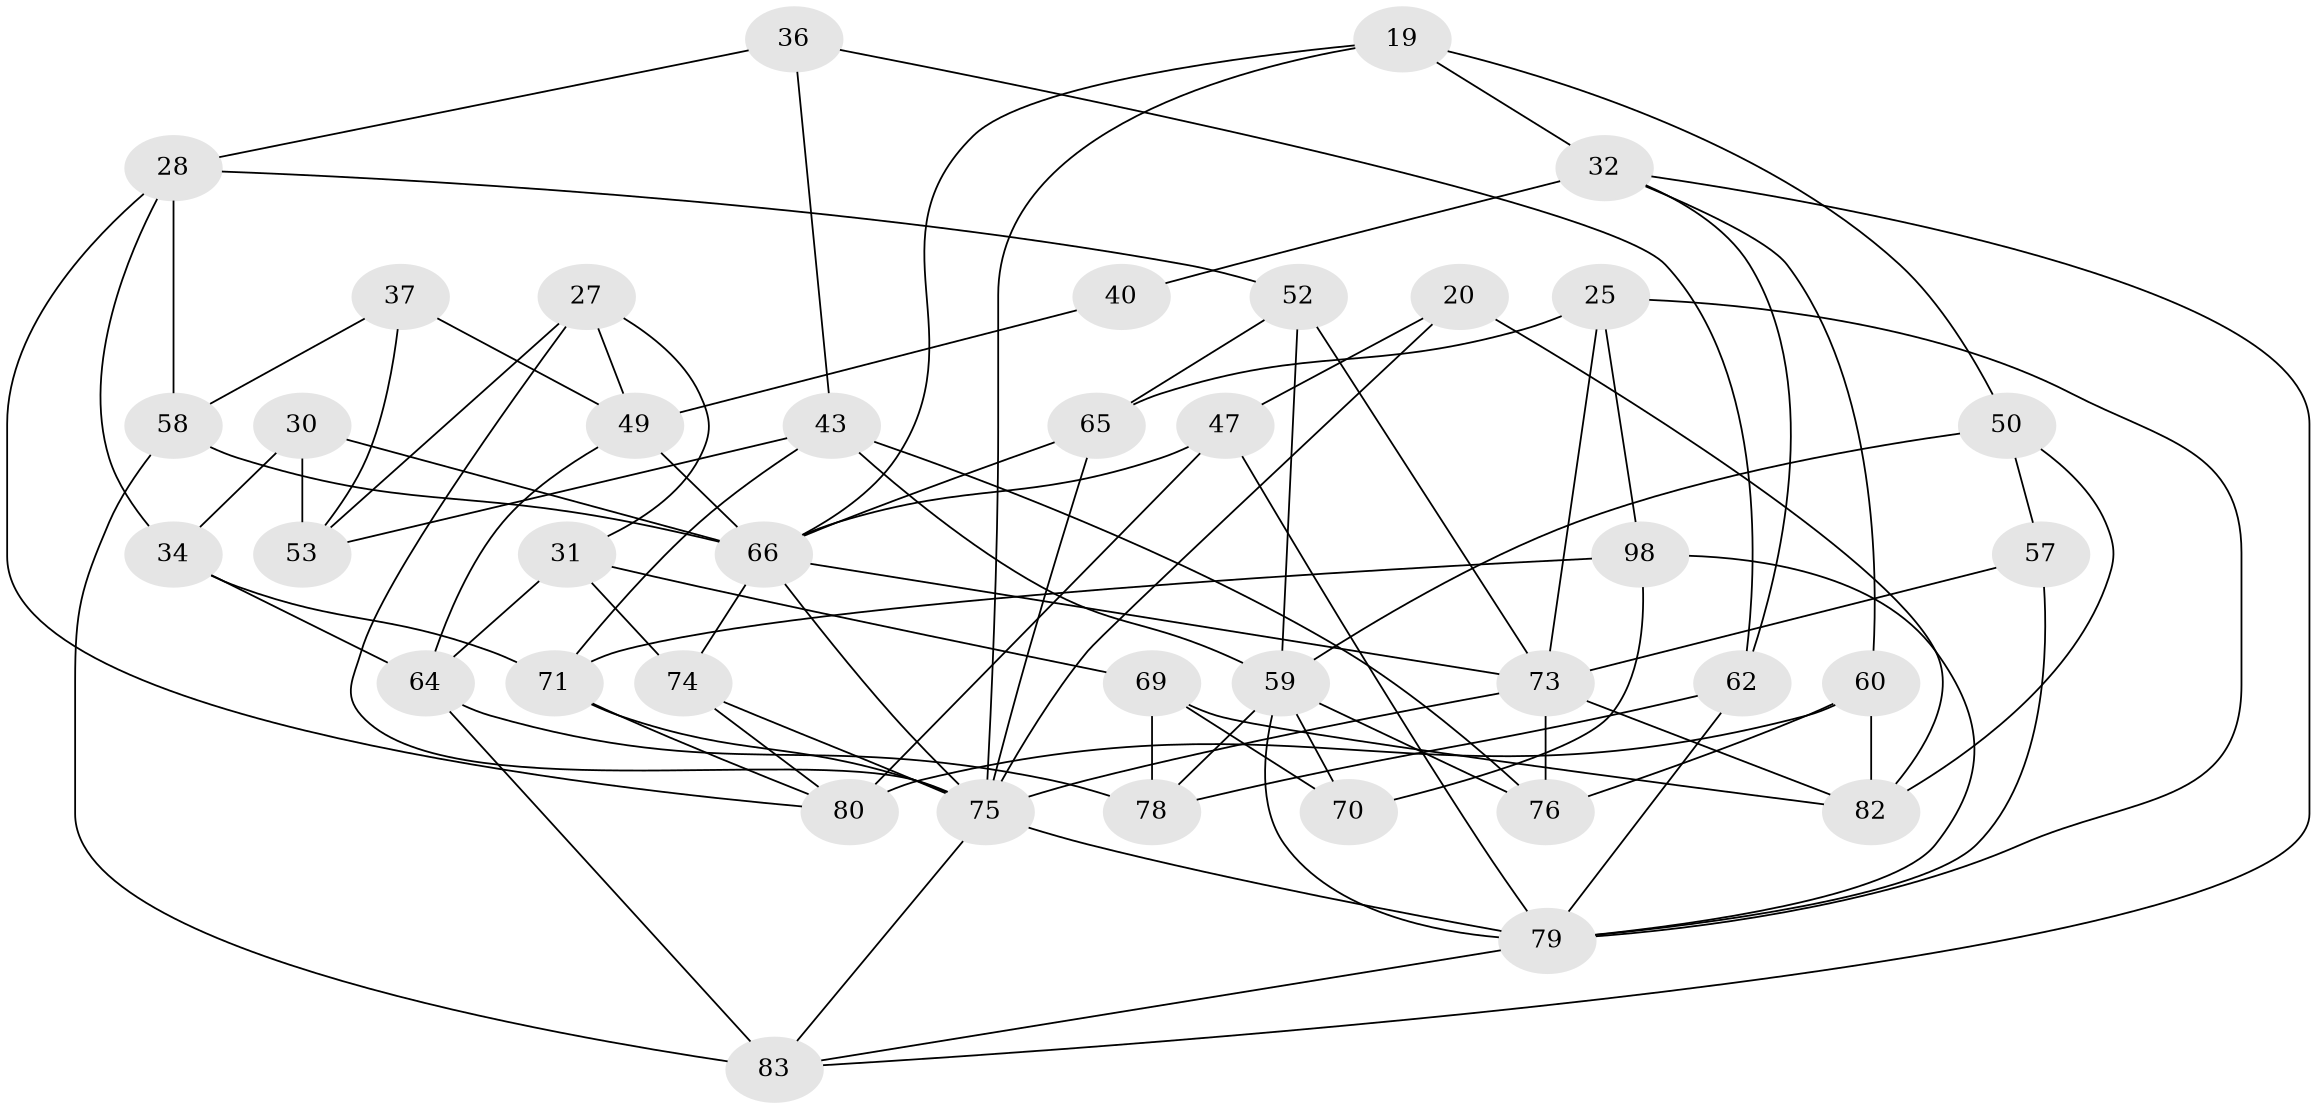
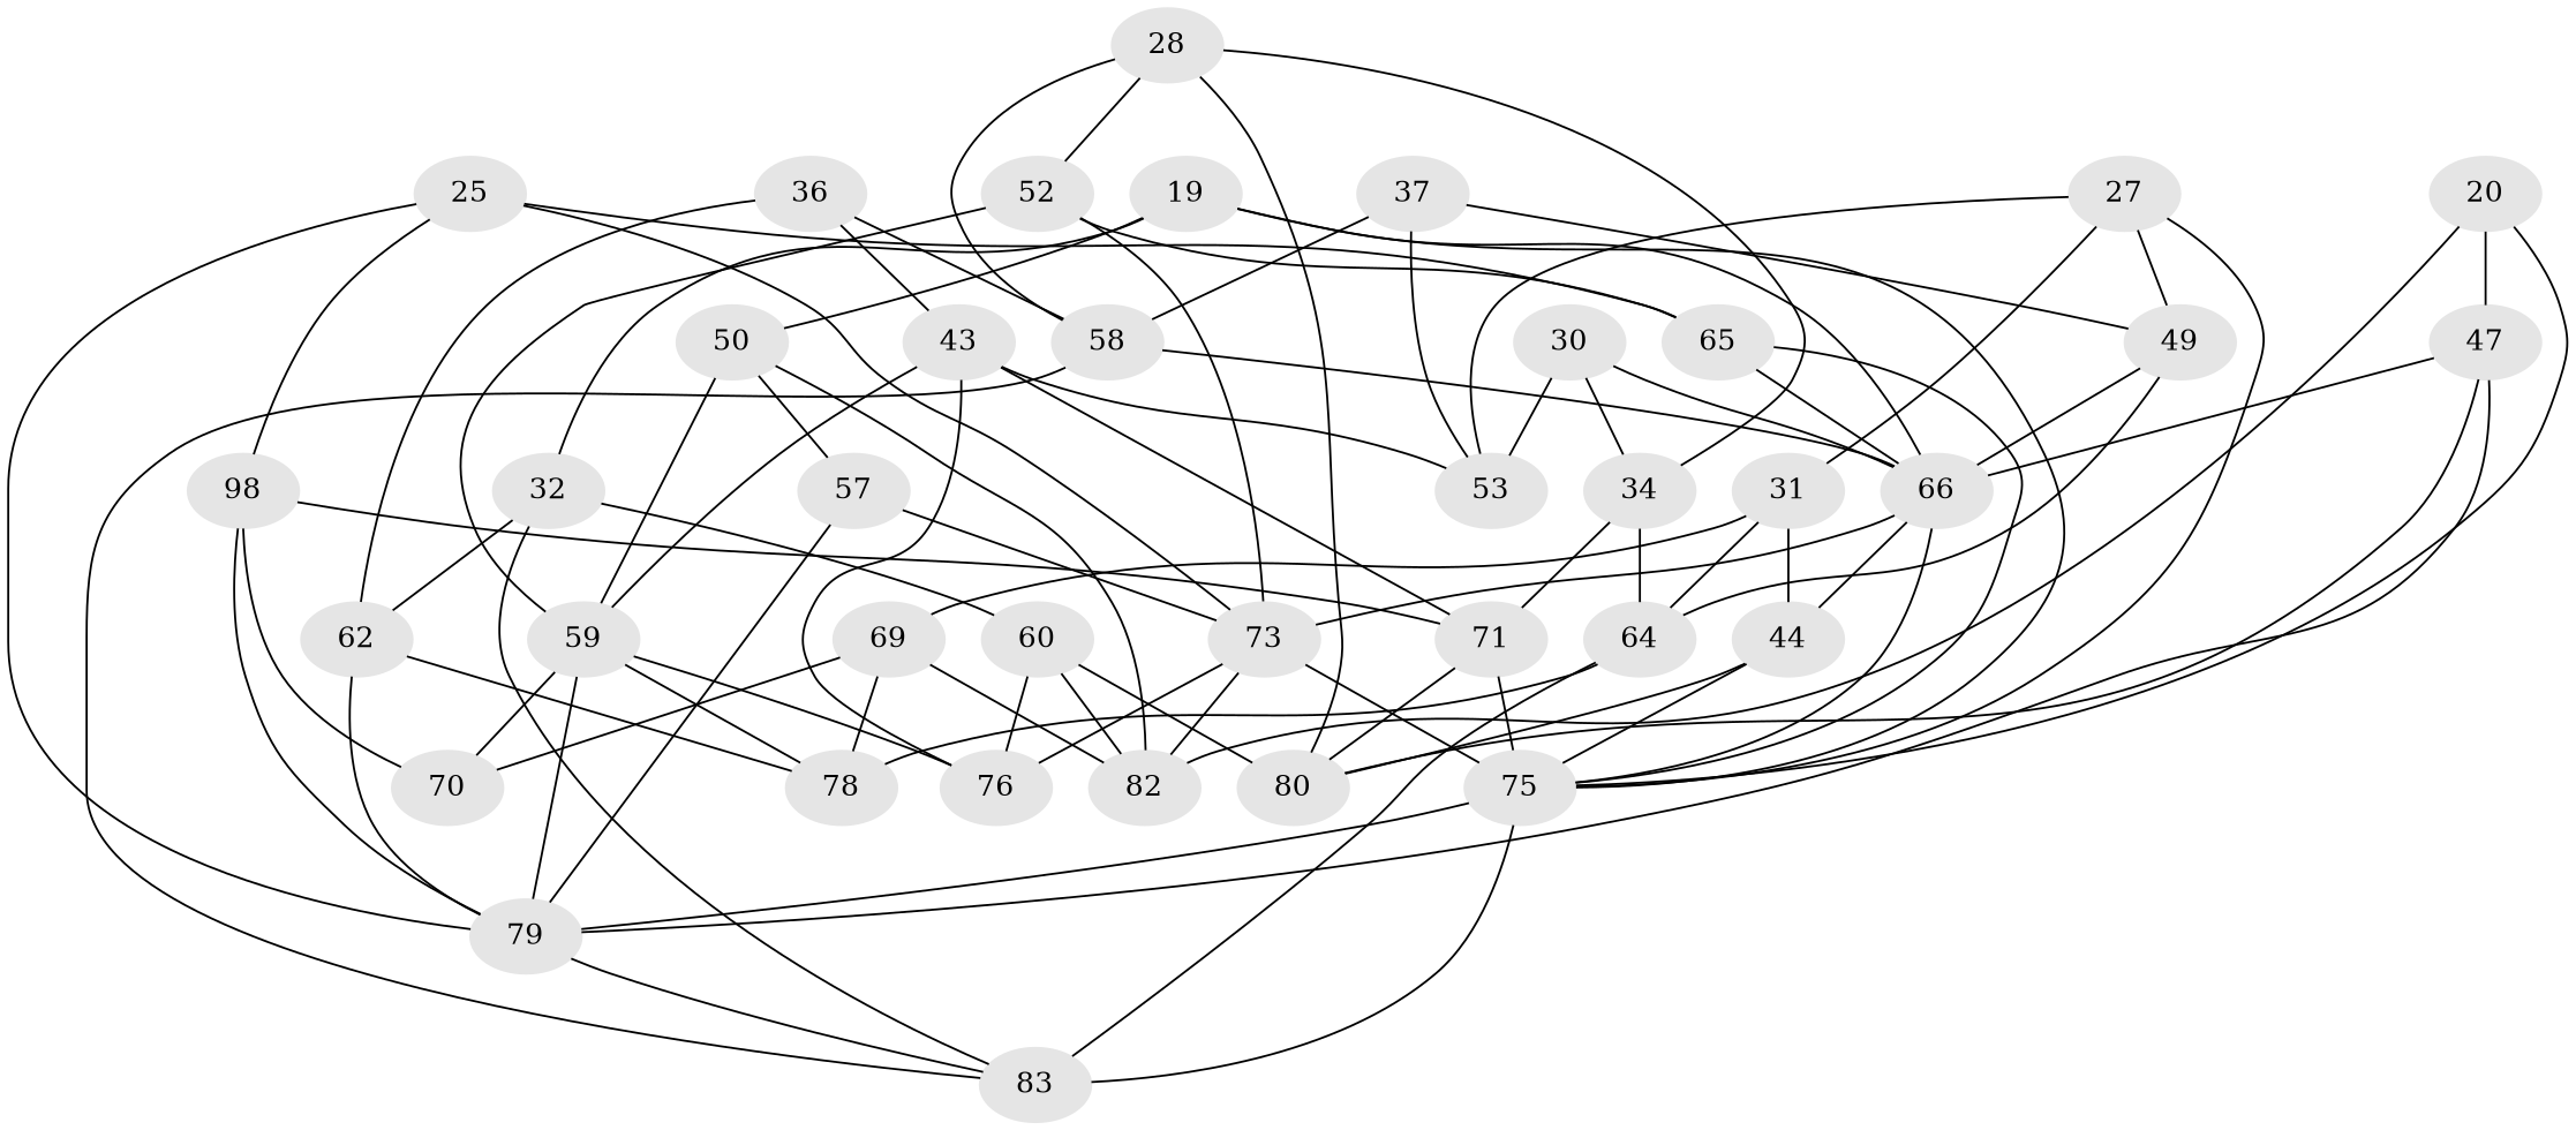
  graph {
    node [color=gray90 style=filled]
    32 [super="+16"]
-   40
    60 [super="+45"]
    62 [super="+42"]
    83 [super="+72"]
    19
    50
    66 [super="+51"]
    75 [super="+67"]
    59 [super="+1+12+54"]
    82 [super="+81"]
    57
    73 [super="+9+63+13+48"]
-   74
+   74 [label=44]
    79 [super="+56+41"]
    20
    47
    80 [super="+5+77"]
    76 [super="+23"]
    70
    78
    25 [super="+22"]
    65
    n24 [label=98 super="+14"]
    71 [super="+17"]
    27
    31
    49 [super="+35"]
    53 [super="+39+3"]
    64 [super="+24"]
    69
    28
    34
    52
    58 [super="+26"]
    30
    43 [super="+2"]
    36
    37
-   32 -- 40 [weight=2]
    32 -- 60
    32 -- 62
    32 -- 83
-   40 -- 49 [weight=2]
    60 -- 82 [weight=2]
    60 -- 80 [weight=3]
    60 -- 76 [weight=2]
    62 -- 79 [weight=3]
    62 -- 78
    19 -- 32
    19 -- 50
    19 -- 66
    19 -- 75
    50 -- 59
    50 -- 82
    50 -- 57
    66 -- 75
    66 -- 73 [weight=3]
    66 -- 74
    75 -- 83
    75 -- 79 [weight=2]
    59 -- 79 [weight=2]
    59 -- 76
    59 -- 70
    59 -- 78
    57 -- 73 [weight=2]
    57 -- 79
    73 -- 75 [weight=4]
    73 -- 82
    73 -- 76 [weight=2]
    74 -- 75
    74 -- 80
    79 -- 83
    20 -- 75
    20 -- 82
    20 -- 47
    47 -- 66
    47 -- 79
    47 -- 80
    25 -- 73
    25 -- 79
    25 -- 65
    25 -- n24
    65 -- 66
    65 -- 75
    n24 -- 79
    n24 -- 70 [weight=2]
    n24 -- 71
    71 -- 75 [weight=2]
    71 -- 80
    27 -- 75
    27 -- 31
    27 -- 49
    27 -- 53
    31 -- 74
    31 -- 64
    31 -- 69
    49 -- 66
    49 -- 64
    64 -- 83 [weight=2]
    64 -- 78
    69 -- 82
    69 -- 70
    69 -- 78
    28 -- 80
    28 -- 34
    28 -- 52
    28 -- 58
    34 -- 71
    34 -- 64
    52 -- 59
    52 -- 73
    52 -- 65
    58 -- 83
    58 -- 66 [weight=2]
    30 -- 66
    30 -- 53 [weight=2]
    30 -- 34
    43 -- 59 [weight=2]
    43 -- 76
    43 -- 71
    43 -- 53
    36 -- 62
-   36 -- 28
+   36 -- 58
    36 -- 43
    37 -- 49
    37 -- 53 [weight=2]
    37 -- 58
  }
